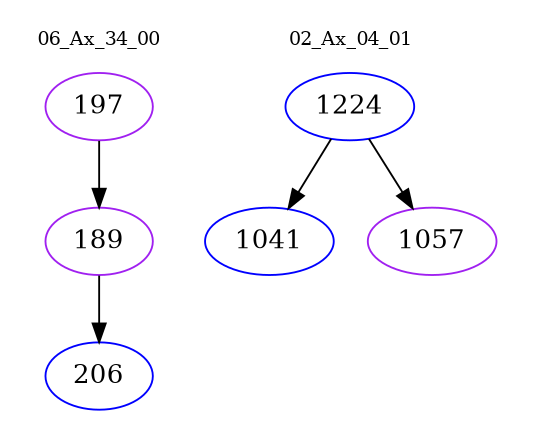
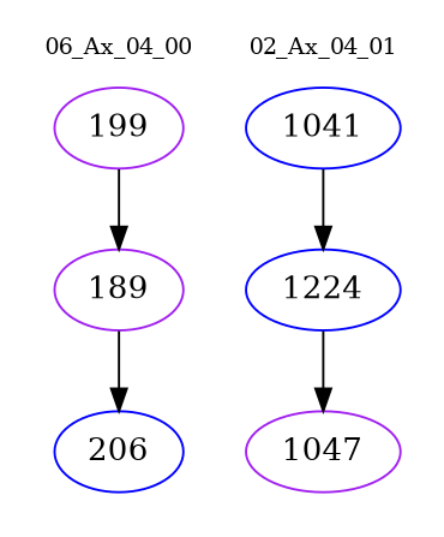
  digraph {
    node [color=purple]
    edge [color=black]
-   n1 [label=197]
+   n1 [label=199]
    n2 [label=189]
    n3 [color=blue label=206]
    n4 [color=blue label=1041]
    n5 [color=blue label=1224]
-   n6 [label=1057]
+   n6 [label=1047]
    subgraph cluster_1 {
      color=white
      fontsize=10
-     label="06_Ax_34_00"
+     label="06_Ax_04_00"
      n1
      n2
      n3
    }
    subgraph cluster_2 {
      color=white
      fontsize=10
      label="02_Ax_04_01"
      n4
      n5
      n6
    }
    n1 -> n2
    n2 -> n3
-   n5 -> n4
+   n4 -> n5
    n5 -> n6
  }
